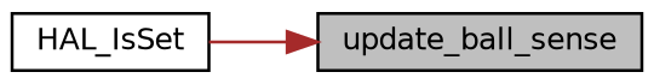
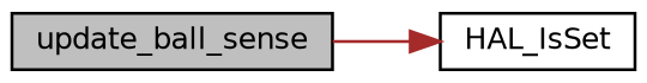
  digraph {
    rankdir=LR
    node [color=black fontname=Helvetica fontsize=10 shape=record style=filled]
    n1 [fillcolor=grey75 fontcolor=black height=0.2 label=update_ball_sense width=0.4]
    n2 [fillcolor=white height=0.2 label=HAL_IsSet width=0.4]
-   n2 -> n1 [color=brown fontname=Helvetica fontsize=10 labelfontname=Helvetica labelfontsize=10 style=solid]
+   n1 -> n2 [color=brown fontname=Helvetica fontsize=10 labelfontname=Helvetica labelfontsize=10 style=solid]
  }
